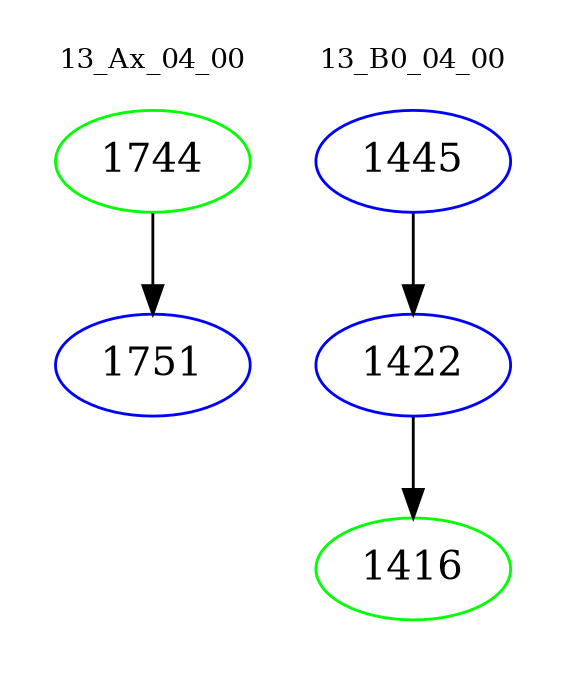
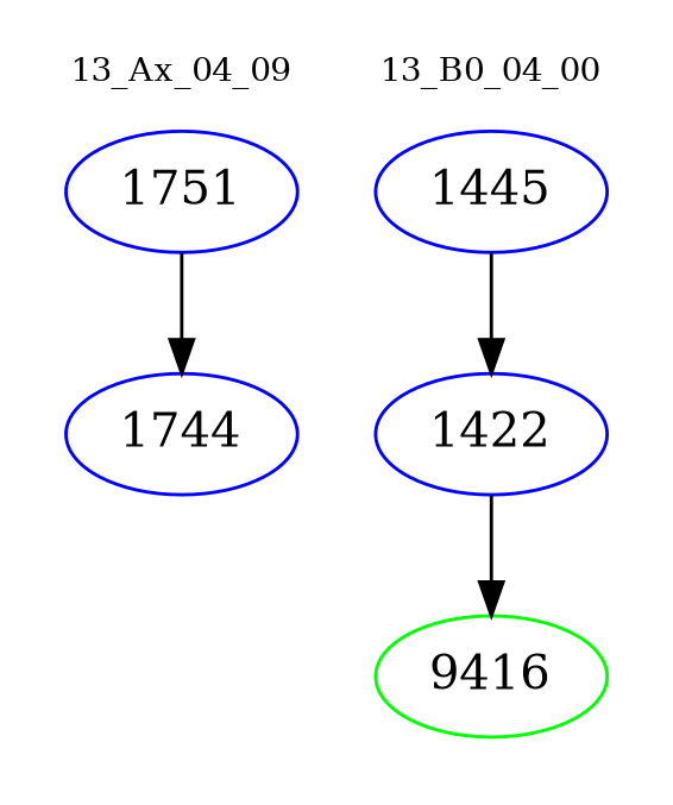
  digraph {
    node [color=blue]
    edge [color=black]
    n1 [label=1751]
-   n2 [color=green label=1744]
+   n2 [label=1744]
    n3 [label=1422]
-   n4 [color=green label=1416]
+   n4 [color=green label=9416]
    n5 [label=1445]
    subgraph cluster_1 {
      color=white
      fontsize=10
-     label="13_Ax_04_00"
+     label="13_Ax_04_09"
      n1
      n2
    }
    subgraph cluster_2 {
      color=white
      fontsize=10
      label="13_B0_04_00"
      n3
      n4
      n5
    }
-   n2 -> n1
+   n1 -> n2
    n3 -> n4
    n5 -> n3
  }
